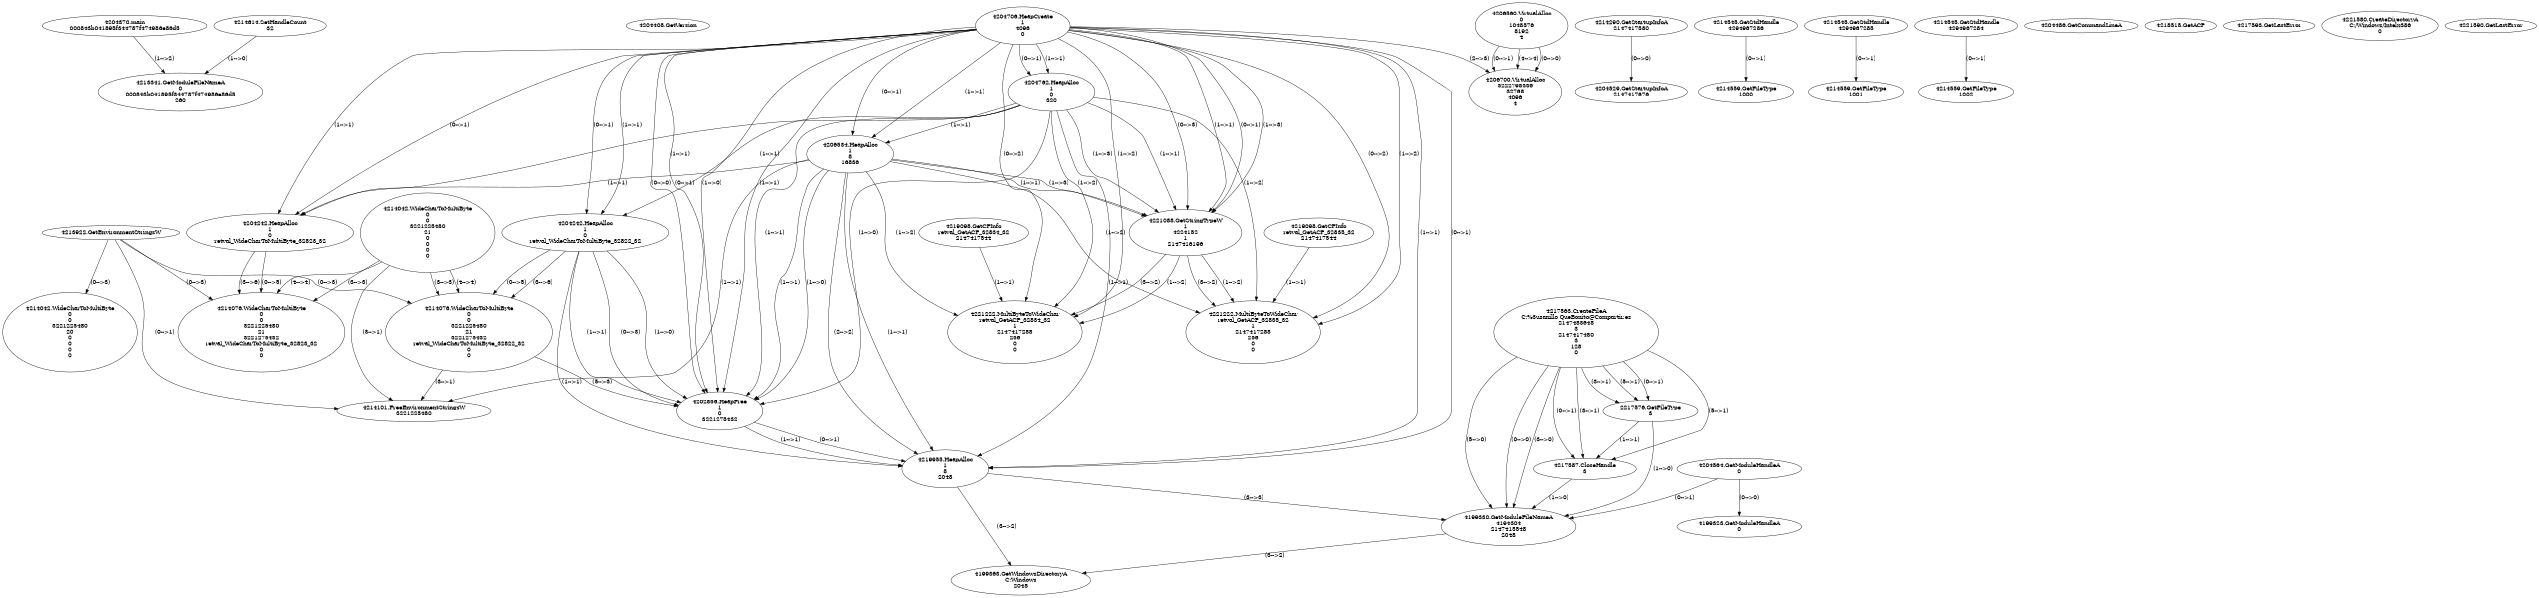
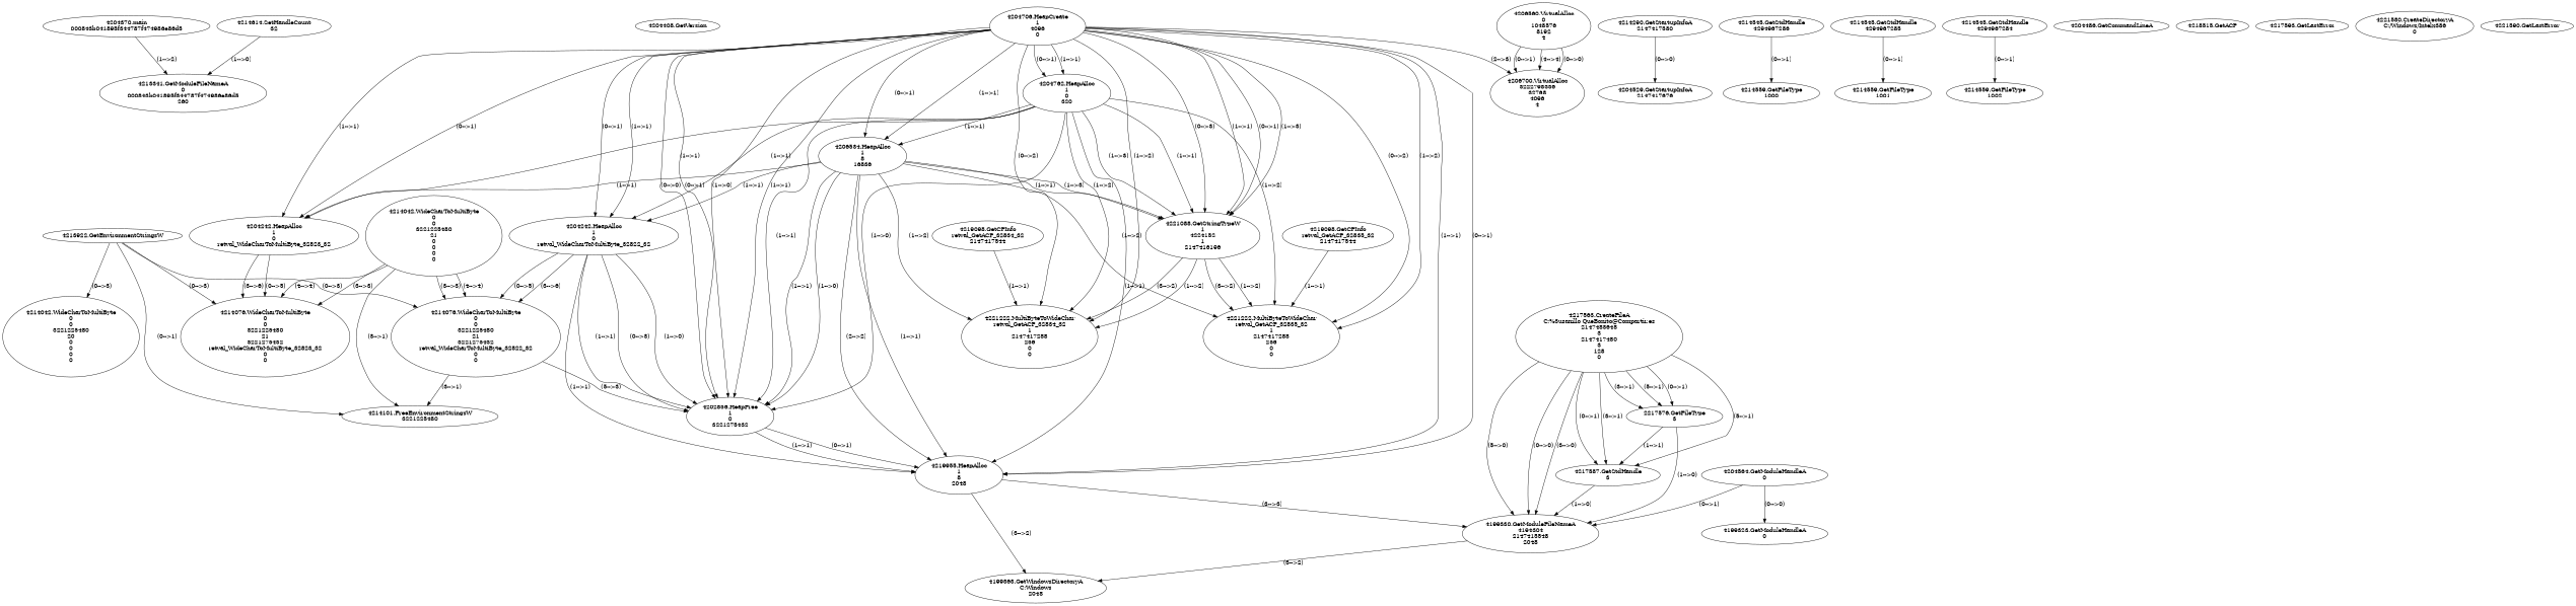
  digraph {
    n1 [label="4204370.main\n000843b041895f344787f474986e86d5"]
    n2 [label="4213341.GetModuleFileNameA\n0\n000843b041895f344787f474986e86d5\n260"]
    n3 [label="4204408.GetVersion\n"]
    n4 [label="4204706.HeapCreate\n1\n4096\n0"]
    n5 [label="4204762.HeapAlloc\n1\n0\n320"]
    n6 [label="4206534.HeapAlloc\n1\n8\n16836"]
    n7 [label="4206700.VirtualAlloc\n3222798336\n32768\n4096\n4"]
    n8 [label="4204242.HeapAlloc\n1\n0\nretval_WideCharToMultiByte_32822_32"]
    n9 [label="4202856.HeapFree\n1\n0\n3221275432"]
    n10 [label="4219955.HeapAlloc\n1\n8\n2048"]
    n11 [label="4204242.HeapAlloc\n1\n0\nretval_WideCharToMultiByte_32823_32"]
    n12 [label="4221088.GetStringTypeW\n1\n4224152\n1\n2147416196"]
    n13 [label="4221222.MultiByteToWideChar\nretval_GetACP_32834_32\n1\n2147417288\n256\n0\n0"]
    n14 [label="4221222.MultiByteToWideChar\nretval_GetACP_32835_32\n1\n2147417288\n256\n0\n0"]
    n15 [label="4214076.WideCharToMultiByte\n0\n0\n3221225480\n21\n3221275432\nretval_WideCharToMultiByte_32822_32\n0\n0"]
    n16 [label="4199330.GetModuleFileNameA\n4194304\n2147415548\n2048"]
    n17 [label="4199363.GetWindowsDirectoryA\nC:\Windows\n2048"]
    n18 [label="4214076.WideCharToMultiByte\n0\n0\n3221225480\n21\n3221275432\nretval_WideCharToMultiByte_32823_32\n0\n0"]
    n19 [label="4206560.VirtualAlloc\n0\n1048576\n8192\n4"]
    n20 [label="4214290.GetStartupInfoA\n2147417580"]
    n21 [label="4204529.GetStartupInfoA\n2147417676"]
    n22 [label="4214545.GetStdHandle\n4294967286"]
    n23 [label="4214559.GetFileType\n1000"]
    n24 [label="4214545.GetStdHandle\n4294967285"]
    n25 [label="4214559.GetFileType\n1001"]
    n26 [label="4214545.GetStdHandle\n4294967284"]
    n27 [label="4214559.GetFileType\n1002"]
    n28 [label="4214614.SetHandleCount\n32"]
    n29 [label="4204486.GetCommandLineA\n"]
    n30 [label="4213922.GetEnvironmentStringsW\n"]
    n31 [label="4214101.FreeEnvironmentStringsW\n3221225480"]
    n32 [label="4214042.WideCharToMultiByte\n0\n0\n3221225480\n20\n0\n0\n0\n0"]
    n33 [label="4214042.WideCharToMultiByte\n0\n0\n3221225480\n21\n0\n0\n0\n0"]
    n34 [label="4218515.GetACP\n"]
    n35 [label="4204564.GetModuleHandleA\n0"]
    n36 [label="4199323.GetModuleHandleA\n0"]
    n37 [label="4217563.CreateFileA\nC:\Gusanillo QueBonito@Compartir.es\n2147483648\n3\n2147417480\n3\n128\n0"]
    n38 [label="2217576.GetFileType\n3"]
-   n39 [label="4217587.CloseHandle\n3"]
+   n39 [label="4217587.GetStdHandle\n3"]
    n40 [label="4217593.GetLastError\n"]
    n41 [label="4221580.CreateDirectoryA\nC:/Windows/Intelx386\n0"]
    n42 [label="4221590.GetLastError\n"]
    n43 [label="4219098.GetCPInfo\nretval_GetACP_32834_32\n2147417544"]
    n44 [label="4219098.GetCPInfo\nretval_GetACP_32835_32\n2147417544"]
    n1 -> n2 [label="(1-->2)"]
    n4 -> n5 [label="(1-->1)"]
    n4 -> n5 [label="(0-->1)"]
    n4 -> n6 [label="(1-->1)"]
    n4 -> n6 [label="(0-->1)"]
    n4 -> n7 [label="(2-->3)"]
    n4 -> n8 [label="(1-->1)"]
    n4 -> n8 [label="(0-->1)"]
    n4 -> n9 [label="(1-->1)"]
    n4 -> n9 [label="(0-->1)"]
    n4 -> n9 [label="(1-->0)"]
    n4 -> n9 [label="(0-->0)"]
    n4 -> n10 [label="(1-->1)"]
    n4 -> n10 [label="(0-->1)"]
    n4 -> n11 [label="(1-->1)"]
    n4 -> n11 [label="(0-->1)"]
    n4 -> n12 [label="(1-->1)"]
    n4 -> n12 [label="(0-->1)"]
    n4 -> n12 [label="(1-->3)"]
    n4 -> n12 [label="(0-->3)"]
    n4 -> n13 [label="(1-->2)"]
    n4 -> n13 [label="(0-->2)"]
    n4 -> n14 [label="(1-->2)"]
    n4 -> n14 [label="(0-->2)"]
    n5 -> n6 [label="(1-->1)"]
    n5 -> n8 [label="(1-->1)"]
    n5 -> n9 [label="(1-->1)"]
    n5 -> n9 [label="(1-->0)"]
    n5 -> n10 [label="(1-->1)"]
    n5 -> n11 [label="(1-->1)"]
    n5 -> n12 [label="(1-->1)"]
    n5 -> n12 [label="(1-->3)"]
    n5 -> n13 [label="(1-->2)"]
    n5 -> n14 [label="(1-->2)"]
-   n6 -> n31 [label="(1-->1)"]
+   n6 -> n8 [label="(1-->1)"]
    n6 -> n9 [label="(1-->1)"]
    n6 -> n9 [label="(1-->0)"]
    n6 -> n10 [label="(1-->1)"]
    n6 -> n10 [label="(2-->2)"]
    n6 -> n11 [label="(1-->1)"]
    n6 -> n12 [label="(1-->1)"]
    n6 -> n12 [label="(1-->3)"]
    n6 -> n13 [label="(1-->2)"]
    n6 -> n14 [label="(1-->2)"]
    n8 -> n9 [label="(1-->1)"]
    n8 -> n9 [label="(0-->3)"]
    n8 -> n9 [label="(1-->0)"]
    n8 -> n10 [label="(1-->1)"]
    n8 -> n15 [label="(0-->5)"]
    n8 -> n15 [label="(3-->6)"]
    n9 -> n10 [label="(1-->1)"]
    n9 -> n10 [label="(0-->1)"]
    n10 -> n16 [label="(3-->3)"]
    n10 -> n17 [label="(3-->2)"]
    n11 -> n18 [label="(0-->5)"]
    n11 -> n18 [label="(3-->6)"]
    n12 -> n13 [label="(1-->2)"]
    n12 -> n13 [label="(3-->2)"]
    n12 -> n14 [label="(1-->2)"]
    n12 -> n14 [label="(3-->2)"]
    n15 -> n9 [label="(5-->3)"]
    n15 -> n31 [label="(3-->1)"]
    n16 -> n17 [label="(3-->2)"]
    n19 -> n7 [label="(0-->1)"]
    n19 -> n7 [label="(4-->4)"]
    n19 -> n7 [label="(0-->0)"]
    n20 -> n21 [label="(0-->0)"]
    n22 -> n23 [label="(0-->1)"]
    n24 -> n25 [label="(0-->1)"]
    n26 -> n27 [label="(0-->1)"]
    n28 -> n2 [label="(1-->0)"]
    n30 -> n15 [label="(0-->3)"]
    n30 -> n18 [label="(0-->3)"]
    n30 -> n31 [label="(0-->1)"]
    n30 -> n32 [label="(0-->3)"]
    n33 -> n15 [label="(3-->3)"]
    n33 -> n15 [label="(4-->4)"]
    n33 -> n18 [label="(3-->3)"]
    n33 -> n18 [label="(4-->4)"]
    n33 -> n31 [label="(3-->1)"]
    n35 -> n16 [label="(0-->1)"]
    n35 -> n36 [label="(0-->0)"]
    n37 -> n16 [label="(3-->0)"]
    n37 -> n16 [label="(5-->0)"]
    n37 -> n16 [label="(0-->0)"]
    n37 -> n38 [label="(3-->1)"]
    n37 -> n38 [label="(5-->1)"]
    n37 -> n38 [label="(0-->1)"]
    n37 -> n39 [label="(3-->1)"]
    n37 -> n39 [label="(5-->1)"]
    n37 -> n39 [label="(0-->1)"]
    n38 -> n16 [label="(1-->0)"]
    n38 -> n39 [label="(1-->1)"]
    n39 -> n16 [label="(1-->0)"]
    n43 -> n13 [label="(1-->1)"]
    n44 -> n14 [label="(1-->1)"]
  }
